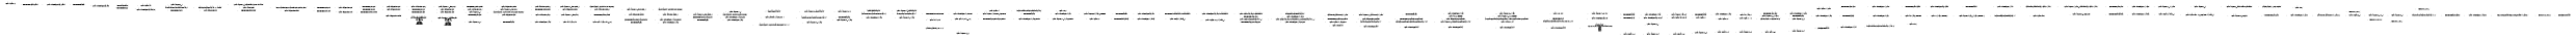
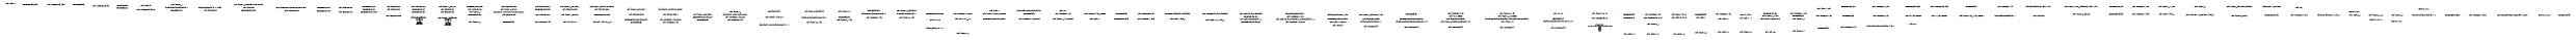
  digraph {
    rankdir=LR
    n1 [label="(<operator>.logicalNot,!addr)"]
    n2 [label="(<operator>.assignment,v5 = 2)"]
    n3 [label="(random_add_randomness,random_add_randomness(addr, 6u))"]
    n4 [label="(<operator>.assignment,v6 = \"hostapd_notif_assoc: Skip event with no address\")"]
    n5 [label="(hostapd_logger,hostapd_logger(hapd, addr, 1u, 2, \"associated\"))"]
    n6 [label="(wpa_printf,wpa_printf(v5, v6, req_ies, req_ies_len))"]
    n7 [label="(<operator>.minus,-1)"]
    n8 [label="(RETURN,return -1;,return -1;)"]
    n9 [label="(METHOD_RETURN,int __fastcall)"]
    n10 [label="(<operator>.addressOf,&elems)"]
    n11 [label="(ieee802_11_parse_elems,ieee802_11_parse_elems(req_ies, req_ies_len, &elems, 0))"]
    n12 [label="(FIELD_IDENTIFIER,wps_ie,wps_ie)"]
    n13 [label="(<operator>.fieldAccess,elems.wps_ie)"]
    n14 [label="(FIELD_IDENTIFIER,wps_ie,wps_ie)"]
    n15 [label="(FIELD_IDENTIFIER,rsn_ie,rsn_ie)"]
    n16 [label="(<operator>.fieldAccess,elems.wps_ie)"]
    n17 [label="(<operator>.fieldAccess,elems.rsn_ie)"]
    n18 [label="(<operator>.assignment,v11 = elems.wps_ie - 2)"]
    n19 [label="(FIELD_IDENTIFIER,wps_ie_len,wps_ie_len)"]
    n20 [label="(<operator>.fieldAccess,elems.wps_ie_len)"]
    n21 [label="(<operator>.subtraction,elems.wps_ie - 2)"]
    n22 [label="(<operator>.assignment,v12 = elems.wps_ie_len + 2)"]
    n23 [label="(wpa_printf,wpa_printf(2, \"STA included WPS IE in (Re)AssocReq\"))"]
    n24 [label="(ap_get_sta,ap_get_sta(hapd, addr))"]
    n25 [label="(<operator>.addition,elems.wps_ie_len + 2)"]
    n26 [label="(<operator>.assignment,v13 = ap_get_sta(hapd, addr))"]
    n27 [label="(FIELD_IDENTIFIER,rsn_ie,rsn_ie)"]
    n28 [label="(FIELD_IDENTIFIER,wpa_ie,wpa_ie)"]
    n29 [label="(<operator>.fieldAccess,elems.rsn_ie)"]
    n30 [label="(<operator>.fieldAccess,elems.wpa_ie)"]
    n31 [label="(<operator>.assignment,v11 = elems.rsn_ie - 2)"]
    n32 [label="(FIELD_IDENTIFIER,rsn_ie_len,rsn_ie_len)"]
    n33 [label="(<operator>.fieldAccess,elems.rsn_ie_len)"]
    n34 [label="(<operator>.subtraction,elems.rsn_ie - 2)"]
    n35 [label="(<operator>.assignment,v12 = elems.rsn_ie_len + 2)"]
    n36 [label="(wpa_printf,wpa_printf(2, \"STA included RSN IE in (Re)AssocReq\"))"]
    n37 [label="(<operator>.addition,elems.rsn_ie_len + 2)"]
    n38 [label="(FIELD_IDENTIFIER,wpa_ie,wpa_ie)"]
    n39 [label="(<operator>.assignment,v12 = 0)"]
    n40 [label="(<operator>.fieldAccess,elems.wpa_ie)"]
    n41 [label="(wpa_printf,wpa_printf(2, \"STA did not include WPS/RSN/WPA IE in (Re)AssocReq\"))"]
    n42 [label="(<operator>.assignment,v11 = elems.wpa_ie - 2)"]
    n43 [label="(FIELD_IDENTIFIER,wpa_ie_len,wpa_ie_len)"]
    n44 [label="(<operator>.fieldAccess,elems.wpa_ie_len)"]
    n45 [label="(<operator>.subtraction,elems.wpa_ie - 2)"]
    n46 [label="(<operator>.assignment,v12 = elems.wpa_ie_len + 2)"]
    n47 [label="(wpa_printf,wpa_printf(2, \"STA included WPA IE in (Re)AssocReq\"))"]
    n48 [label="(<operator>.addition,elems.wpa_ie_len + 2)"]
    n49 [label="(<operator>.assignment,v11 = 0)"]
    n50 [label="(<operator>.assignment,v14 = v13)"]
    n51 [label="(ap_sta_no_session_timeout,ap_sta_no_session_timeout(hapd, v13))"]
    n52 [label="(ap_sta_add,ap_sta_add(hapd, addr))"]
    n53 [label="(accounting_sta_stop,accounting_sta_stop(hapd, v14))"]
    n54 [label="(<operator>.assignment,v14 = ap_sta_add(hapd, addr))"]
    n55 [label="(FIELD_IDENTIFIER,timeout_next,timeout_next)"]
    n56 [label="(<operator>.indirectFieldAccess,v14->timeout_next)"]
    n57 [label="(<operator>.assignment,v14->timeout_next = STA_NULLFUNC)"]
    n58 [label="(FIELD_IDENTIFIER,flags,flags)"]
    n59 [label="(<operator>.indirectFieldAccess,v14->flags)"]
    n60 [label="(<operator>.logicalNot,!v14)"]
    n61 [label="(hostapd_drv_sta_disassoc,hostapd_drv_sta_disassoc(hapd, addr, 5))"]
    n62 [label="(<operator>.minus,-1)"]
    n63 [label="(RETURN,return -1;,return -1;)"]
    n64 [label="(<operators>.assignmentAnd,v14->flags &= 0xFFFECFFF)"]
    n65 [label="(FIELD_IDENTIFIER,iface,iface)"]
    n66 [label="(<operator>.indirectFieldAccess,hapd->iface)"]
    n67 [label="(<operator>.logicalAnd,!hapd->iface->drv_max_acl_mac_addrs && hostapd_check_acl(hapd, addr, 0) != 1)"]
    n68 [label="(<operator>.indirection,*addr)"]
    n69 [label="(FIELD_IDENTIFIER,supp_op_classes,supp_op_classes)"]
    n70 [label="(<operator>.indirectIndexAccess,addr[1])"]
    n71 [label="(<operator>.fieldAccess,elems.supp_op_classes)"]
    n72 [label="(<operator>.logicalNot,!hapd->iface->drv_max_acl_mac_addrs)"]
    n73 [label="(hostapd_check_acl,hostapd_check_acl(hapd, addr, 0))"]
    n74 [label="(<operator>.indirectFieldAccess,hapd->iface->drv_max_acl_mac_addrs)"]
    n75 [label="(FIELD_IDENTIFIER,drv_max_acl_mac_addrs,drv_max_acl_mac_addrs)"]
    n76 [label="(<operator>.notEquals,hostapd_check_acl(hapd, addr, 0) != 1)"]
    n77 [label="(wpa_printf,wpa_printf(\n      3,\n      \"STA %02x:%02x:%02x:%02x:%02x:%02x not allowed to connect\",\n      *addr,\n      addr[1],\n      addr[2],\n      addr[3],\n      addr[4],\n      addr[5]))"]
    n78 [label="(<operator>.assignment,v15 = 1)"]
    n79 [label="(FIELD_IDENTIFIER,addr,addr)"]
    n80 [label="(<operator>.indirectIndexAccess,addr[2])"]
    n81 [label="(<operator>.indirectIndexAccess,addr[3])"]
    n82 [label="(<operator>.indirectIndexAccess,addr[4])"]
    n83 [label="(<operator>.indirectIndexAccess,addr[5])"]
    n84 [label="(<operator>.indirectFieldAccess,v14->addr)"]
    n85 [label="(hostapd_drv_sta_disassoc,hostapd_drv_sta_disassoc(hapd, v14->addr, v15))"]
    n86 [label="(<operator>.minus,-1)"]
    n87 [label="(RETURN,return -1;,return -1;)"]
    n88 [label="(ap_copy_sta_supp_op_classes,ap_copy_sta_supp_op_classes(v14, elems.supp_op_classes, elems.supp_op_classes_len))"]
    n89 [label="(FIELD_IDENTIFIER,conf,conf)"]
    n90 [label="(<operator>.indirectFieldAccess,hapd->conf)"]
-   n91 [label="(FIELD_IDENTIFIER,supp_op_classes_len,supp_op_classes_len)"]
+   n91 [label="(FIELD_IDENTIFIER,supp_op_classes_len,logger_op_classes_len)"]
    n92 [label="(<operator>.fieldAccess,elems.supp_op_classes_len)"]
    n93 [label="(<operator>.logicalNot,!hapd->conf->wpa)"]
    n94 [label="(<operator>.logicalNot,!v11)"]
    n95 [label="(FIELD_IDENTIFIER,flags,flags)"]
    n96 [label="(<operator>.logicalOr,!v11 || !v12)"]
    n97 [label="(<operator>.logicalNot,!v12)"]
    n98 [label="(<operator>.indirectFieldAccess,v14->flags)"]
    n99 [label="(<operator>.indirectFieldAccess,hapd->conf->wpa)"]
    n100 [label="(FIELD_IDENTIFIER,wpa,wpa)"]
    n101 [label="(wpa_printf,wpa_printf(2, \"No WPA/RSN IE from STA\"))"]
    n102 [label="(FIELD_IDENTIFIER,wpa_sm,wpa_sm)"]
    n103 [label="(<operator>.assignment,v15 = 13)"]
    n104 [label="(<operator>.indirectFieldAccess,v14->wpa_sm)"]
    n105 [label="(<operator>.logicalNot,!v14->wpa_sm)"]
    n106 [label="(FIELD_IDENTIFIER,wpa_sm,wpa_sm)"]
    n107 [label="(FIELD_IDENTIFIER,wpa_sm,wpa_sm)"]
    n108 [label="(<operator>.indirectFieldAccess,v14->wpa_sm)"]
    n109 [label="(<operator>.indirectFieldAccess,v14->wpa_sm)"]
    n110 [label="(<operator>.assignment,v14->wpa_sm = wpa_auth_sta_init(hapd->wpa_auth, v14->addr, 0))"]
    n111 [label="(FIELD_IDENTIFIER,wpa_auth,wpa_auth)"]
    n112 [label="(<operator>.indirectFieldAccess,hapd->wpa_auth)"]
    n113 [label="(wpa_auth_sta_init,wpa_auth_sta_init(hapd->wpa_auth, v14->addr, 0))"]
    n114 [label="(FIELD_IDENTIFIER,addr,addr)"]
    n115 [label="(<operator>.indirectFieldAccess,v14->addr)"]
    n116 [label="(<operator>.assignment,v16 = v14->wpa_sm)"]
    n117 [label="(<operator>.assignment,v5 = 5)"]
    n118 [label="(<operator>.logicalNot,!v16)"]
    n119 [label="(FIELD_IDENTIFIER,wpa_auth,wpa_auth)"]
    n120 [label="(<operator>.assignment,v6 = \"Failed to initialize WPA state machine\")"]
    n121 [label="(<operator>.indirectFieldAccess,hapd->wpa_auth)"]
    n122 [label="(<operator>.assignment,v17 = wpa_validate_wpa_ie(\n          hapd->wpa_auth,\n          v16,\n          hapd->iface->freq,\n          v11,\n          v12,\n          elems.mdie,\n          elems.mdie_len,\n          elems.owe_dh,\n          elems.owe_dh_len))"]
    n123 [label="(<operator>.assignment,v18 = v17)"]
    n124 [label="(wpa_printf,wpa_printf(2, \"WPA/RSN information element rejected? (res %u)\", v17))"]
    n125 [label="(FIELD_IDENTIFIER,flags,flags)"]
    n126 [label="(wpa_validate_wpa_ie,wpa_validate_wpa_ie(\n          hapd->wpa_auth,\n          v16,\n          hapd->iface->freq,\n          v11,\n          v12,\n          elems.mdie,\n          elems.mdie_len,\n          elems.owe_dh,\n          elems.owe_dh_len))"]
    n127 [label="(FIELD_IDENTIFIER,iface,iface)"]
    n128 [label="(<operator>.indirectFieldAccess,hapd->iface)"]
    n129 [label="(<operator>.indirectFieldAccess,hapd->iface->freq)"]
    n130 [label="(FIELD_IDENTIFIER,mdie,mdie)"]
    n131 [label="(<operator>.fieldAccess,elems.mdie)"]
    n132 [label="(FIELD_IDENTIFIER,freq,freq)"]
    n133 [label="(FIELD_IDENTIFIER,mdie_len,mdie_len)"]
    n134 [label="(<operator>.fieldAccess,elems.mdie_len)"]
    n135 [label="(FIELD_IDENTIFIER,owe_dh,owe_dh)"]
    n136 [label="(<operator>.fieldAccess,elems.owe_dh)"]
    n137 [label="(FIELD_IDENTIFIER,owe_dh_len,owe_dh_len)"]
    n138 [label="(<operator>.fieldAccess,elems.owe_dh_len)"]
    n139 [label="(wpa_hexdump,wpa_hexdump(2, \"IE\", v11, v12))"]
    n140 [label="(<operator>.indirectFieldAccess,v14->flags)"]
    n141 [label="(<operator>.assignment,v15 = 18)"]
    n142 [label="(<operator>.notEquals,v18 != 2)"]
    n143 [label="(<operator>.assignment,v15 = 19)"]
    n144 [label="(<operator>.notEquals,v18 != 3)"]
    n145 [label="(<operator>.assignment,v15 = 20)"]
    n146 [label="(<operator>.notEquals,v18 != 4)"]
    n147 [label="(<operator>.assignment,v15 = 13)"]
    n148 [label="(<operator>.equals,v18 == 8)"]
    n149 [label="(<operator>.assignment,v15 = 24)"]
    n150 [label="(<operator>.equals,(v14->flags & 0x402) == 1026)"]
    n151 [label="(FIELD_IDENTIFIER,sa_query_timed_out,sa_query_timed_out)"]
    n152 [label="(FIELD_IDENTIFIER,flags,flags)"]
    n153 [label="(<operator>.indirectFieldAccess,v14->sa_query_timed_out)"]
    n154 [label="(<operator>.indirectFieldAccess,v14->flags)"]
    n155 [label="(<operator>.and,v14->flags & 0x402)"]
    n156 [label="(FIELD_IDENTIFIER,flags,flags)"]
    n157 [label="(FIELD_IDENTIFIER,sa_query_count,sa_query_count)"]
    n158 [label="(<operator>.indirectFieldAccess,v14->flags)"]
    n159 [label="(<operator>.indirectFieldAccess,v14->sa_query_count)"]
    n160 [label="(<operator>.assignment,v19 = v14->flags)"]
    n161 [label="(<operator>.and,v19 & 0x402)"]
    n162 [label="(<operator>.equals,(v19 & 0x402) == 1026)"]
    n163 [label="(<operator>.greaterThan,v14->sa_query_count > 0)"]
    n164 [label="(ap_check_sa_query_timeout,ap_check_sa_query_timeout(hapd, v14))"]
    n165 [label="(FIELD_IDENTIFIER,flags,flags)"]
    n166 [label="(<operator>.indirectFieldAccess,v14->flags)"]
    n167 [label="(<operator>.assignment,v19 = v14->flags)"]
    n168 [label="(<operator>.assignment,v19 = v14->flags)"]
    n169 [label="(FIELD_IDENTIFIER,sa_query_timed_out,sa_query_timed_out)"]
    n170 [label="(FIELD_IDENTIFIER,wpa_sm,wpa_sm)"]
    n171 [label="(<operator>.indirectFieldAccess,v14->sa_query_timed_out)"]
    n172 [label="(<operator>.indirectFieldAccess,v14->wpa_sm)"]
    n173 [label="(<operator>.assignment,v20 = v14->sa_query_timed_out)"]
    n174 [label="(<operator>.logicalNot,!v20)"]
    n175 [label="(<operator>.logicalAnd,!v20 && v14->auth_alg != 2)"]
    n176 [label="(FIELD_IDENTIFIER,auth_alg,auth_alg)"]
    n177 [label="(FIELD_IDENTIFIER,sa_query_count,sa_query_count)"]
    n178 [label="(<operator>.indirectFieldAccess,v14->sa_query_count)"]
    n179 [label="(<operator>.indirectFieldAccess,v14->auth_alg)"]
    n180 [label="(<operator>.notEquals,v14->auth_alg != 2)"]
    n181 [label="(<operator>.logicalNot,!v14->sa_query_count)"]
    n182 [label="(ap_sta_start_sa_query,ap_sta_start_sa_query(hapd, v14))"]
    n183 [label="(hostapd_eid_assoc_comeback_time,hostapd_eid_assoc_comeback_time(hapd, v14, buf))"]
    n184 [label="(<operator>.assignment,v21 = hostapd_eid_assoc_comeback_time(hapd, v14, buf))"]
    n185 [label="(<operator>.subtraction,v21 - buf)"]
    n186 [label="(hostapd_sta_assoc,hostapd_sta_assoc(hapd, addr, reassoc, 0x1Eu, buf, v21 - buf))"]
    n187 [label="(RETURN,return v20;,return v20;)"]
    n188 [label="(<operator>.assignment,v22 = wpa_auth_uses_mfp(v14->wpa_sm))"]
    n189 [label="(FIELD_IDENTIFIER,flags,flags)"]
    n190 [label="(<operator>.indirectFieldAccess,v14->flags)"]
    n191 [label="(wpa_auth_uses_mfp,wpa_auth_uses_mfp(v14->wpa_sm))"]
    n192 [label="(<operator>.assignment,v23 = v14->flags)"]
    n193 [label="(<operator>.or,v23 | 0x400)"]
    n194 [label="(<operator>.assignment,v24 = v23 | 0x400)"]
    n195 [label="(<operator>.and,v23 & 0xFFFFFBFF)"]
    n196 [label="(<operator>.assignment,v24 = v23 & 0xFFFFFBFF)"]
    n197 [label="(FIELD_IDENTIFIER,flags,flags)"]
    n198 [label="(<operator>.indirectFieldAccess,v14->flags)"]
    n199 [label="(<operator>.assignment,v14->flags = v24)"]
    n200 [label="(<operator>.assignment,v25 = v14->flags & 2)"]
    n201 [label="(FIELD_IDENTIFIER,flags,flags)"]
    n202 [label="(<operator>.indirectFieldAccess,v14->flags)"]
    n203 [label="(<operator>.and,v14->flags & 2)"]
    n204 [label="(<operator>.assignment,v14->flags = v14->flags & 0xFFF7FFFF | 3)"]
    n205 [label="(hostapd_set_sta_flags,hostapd_set_sta_flags(hapd, v14))"]
    n206 [label="(<operator>.logicalNot,!reassoc)"]
    n207 [label="(FIELD_IDENTIFIER,flags,flags)"]
    n208 [label="(<operator>.indirectFieldAccess,v14->flags)"]
    n209 [label="(<operator>.or,v14->flags & 0xFFF7FFFF | 3)"]
    n210 [label="(<operator>.and,v14->flags & 0xFFF7FFFF)"]
    n211 [label="(<operator>.logicalOr,!reassoc || (v26 = WPA_ASSOC_FT, v14->auth_alg != 2))"]
    n212 [label="(<operator>.assignment,v26 = WPA_ASSOC_FT)"]
    n213 [label="(<operator>.assignment,v26 = WPA_ASSOC)"]
    n214 [label="(FIELD_IDENTIFIER,wpa_sm,wpa_sm)"]
    n215 [label="(<operator>.indirectFieldAccess,v14->wpa_sm)"]
    n216 [label="(FIELD_IDENTIFIER,auth_alg,auth_alg)"]
    n217 [label="(<operator>.indirectFieldAccess,v14->auth_alg)"]
    n218 [label="(<operator>.notEquals,v14->auth_alg != 2)"]
    n219 [label="(wpa_auth_sm_event,wpa_auth_sm_event(v14->wpa_sm, v26))"]
    n220 [label="(<operator>.notEquals,v25 != 0)"]
    n221 [label="(<operator>.assignment,v27 = v25 != 0)"]
    n222 [label="(<operator>.assignment,v20 = 0)"]
    n223 [label="(hostapd_new_assoc_sta,hostapd_new_assoc_sta(hapd, v14, v27))"]
    n224 [label="(FIELD_IDENTIFIER,eapol_sm,eapol_sm)"]
    n225 [label="(<operator>.indirectFieldAccess,v14->eapol_sm)"]
    n226 [label="(ieee802_1x_notify_port_enabled,ieee802_1x_notify_port_enabled(v14->eapol_sm, 1))"]
    n227 [label="(RETURN,return v20;,return v20;)"]
    n228 [label="(METHOD,hostapd_notif_assoc)"]
    n1 -> n2
    n1 -> n3
    n2 -> n4
    n3 -> n5
    n4 -> n6
    n5 -> n10
    n6 -> n7
    n7 -> n8
    n8 -> n9
    n10 -> n11
    n11 -> n12
    n12 -> n13
    n13 -> n14
    n13 -> n15
    n14 -> n16
    n15 -> n17
    n16 -> n21
    n17 -> n27
    n17 -> n28
    n18 -> n19
    n19 -> n20
    n20 -> n25
    n21 -> n18
    n22 -> n23
    n23 -> n24
    n24 -> n26
    n25 -> n22
    n26 -> n50
    n27 -> n29
    n28 -> n30
    n29 -> n34
    n30 -> n38
    n30 -> n39
    n31 -> n32
    n32 -> n33
    n33 -> n37
    n34 -> n31
    n35 -> n36
    n36 -> n24
    n37 -> n35
    n38 -> n40
    n39 -> n41
    n40 -> n45
    n41 -> n49
    n42 -> n43
    n43 -> n44
    n44 -> n48
    n45 -> n42
    n46 -> n47
    n47 -> n24
    n48 -> n46
    n49 -> n24
    n50 -> n51
    n50 -> n52
    n51 -> n53
    n52 -> n54
    n53 -> n55
    n54 -> n60
    n55 -> n56
    n56 -> n57
    n57 -> n58
    n58 -> n59
    n59 -> n64
    n60 -> n58
    n60 -> n61
    n61 -> n62
    n62 -> n63
    n63 -> n9
    n64 -> n65
    n65 -> n66
    n66 -> n75
    n67 -> n68
    n67 -> n69
    n68 -> n70
    n69 -> n71
    n70 -> n80
    n71 -> n91
    n72 -> n67
    n72 -> n73
    n74 -> n72
    n75 -> n74
    n76 -> n67
    n77 -> n78
    n78 -> n79
    n79 -> n84
    n80 -> n81
    n81 -> n82
    n82 -> n83
    n83 -> n77
    n84 -> n85
    n85 -> n86
    n86 -> n87
    n87 -> n9
    n88 -> n89
    n89 -> n90
    n90 -> n100
    n91 -> n92
    n92 -> n88
    n93 -> n94
    n93 -> n95
    n94 -> n96
    n94 -> n97
    n95 -> n98
    n96 -> n101
    n96 -> n102
    n97 -> n96
    n98 -> n203
    n99 -> n93
    n100 -> n99
    n101 -> n103
    n102 -> n104
    n103 -> n79
    n104 -> n105
    n105 -> n106
    n105 -> n107
    n106 -> n108
    n107 -> n109
    n108 -> n111
    n109 -> n116
    n110 -> n107
    n111 -> n112
    n112 -> n114
    n113 -> n110
    n114 -> n115
    n115 -> n113
    n116 -> n117
    n117 -> n120
    n118 -> n117
    n118 -> n119
    n119 -> n121
    n120 -> n6
    n121 -> n127
    n122 -> n123
    n123 -> n124
    n123 -> n125
    n124 -> n139
    n125 -> n140
    n126 -> n122
    n127 -> n128
    n128 -> n132
    n129 -> n130
    n130 -> n131
    n131 -> n133
    n132 -> n129
    n133 -> n134
    n134 -> n135
    n135 -> n136
    n136 -> n137
    n137 -> n138
    n138 -> n126
    n139 -> n141
    n140 -> n155
    n141 -> n142
    n142 -> n79
    n142 -> n143
    n143 -> n144
    n144 -> n79
    n144 -> n145
    n145 -> n146
    n146 -> n79
    n146 -> n147
    n147 -> n148
    n148 -> n79
    n148 -> n149
    n149 -> n79
    n150 -> n151
    n150 -> n152
    n151 -> n153
    n152 -> n154
    n153 -> n156
    n153 -> n157
    n154 -> n168
    n155 -> n150
    n156 -> n158
    n157 -> n159
    n158 -> n160
    n159 -> n163
    n160 -> n161
    n161 -> n162
    n162 -> n169
    n162 -> n170
    n163 -> n164
    n163 -> n165
    n164 -> n165
    n165 -> n166
    n166 -> n167
    n167 -> n161
    n168 -> n161
    n169 -> n171
    n170 -> n172
    n171 -> n173
    n172 -> n191
    n173 -> n174
    n174 -> n175
    n174 -> n176
    n175 -> n170
    n175 -> n177
    n176 -> n179
    n177 -> n178
    n178 -> n181
    n179 -> n180
    n180 -> n175
    n181 -> n182
    n181 -> n183
    n182 -> n183
    n183 -> n184
    n184 -> n185
    n185 -> n186
    n186 -> n187
    n187 -> n9
    n188 -> n189
    n189 -> n190
    n190 -> n192
    n191 -> n188
    n192 -> n193
    n193 -> n194
    n194 -> n197
    n195 -> n192
    n195 -> n196
    n196 -> n197
    n197 -> n198
    n198 -> n199
    n199 -> n95
    n200 -> n201
    n201 -> n202
    n202 -> n207
    n203 -> n200
    n204 -> n205
    n205 -> n206
    n206 -> n211
    n206 -> n212
    n207 -> n208
    n208 -> n210
    n209 -> n204
    n210 -> n209
    n211 -> n213
    n211 -> n214
    n212 -> n216
    n213 -> n214
    n214 -> n215
    n215 -> n219
    n216 -> n217
    n217 -> n218
    n218 -> n211
    n219 -> n220
    n220 -> n221
    n221 -> n222
    n222 -> n223
    n223 -> n224
    n224 -> n225
    n225 -> n226
    n226 -> n227
    n227 -> n9
    n228 -> n1
  }
